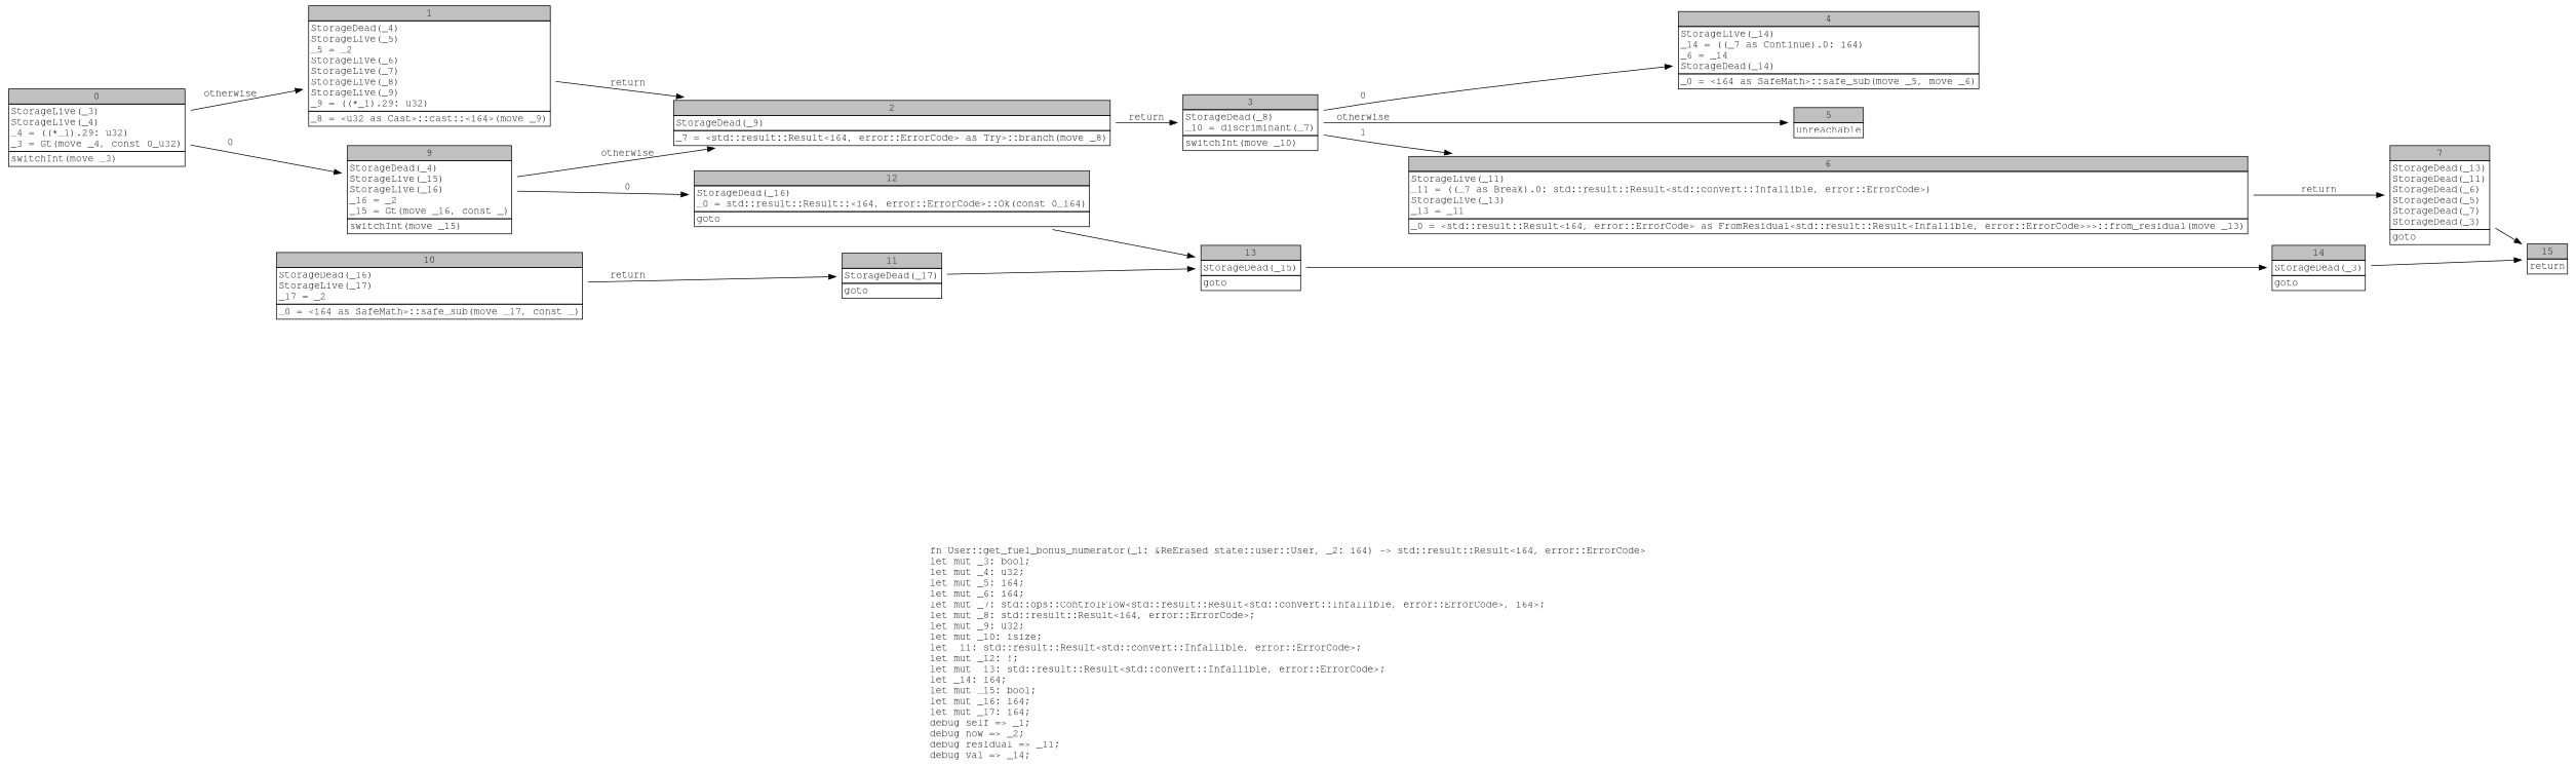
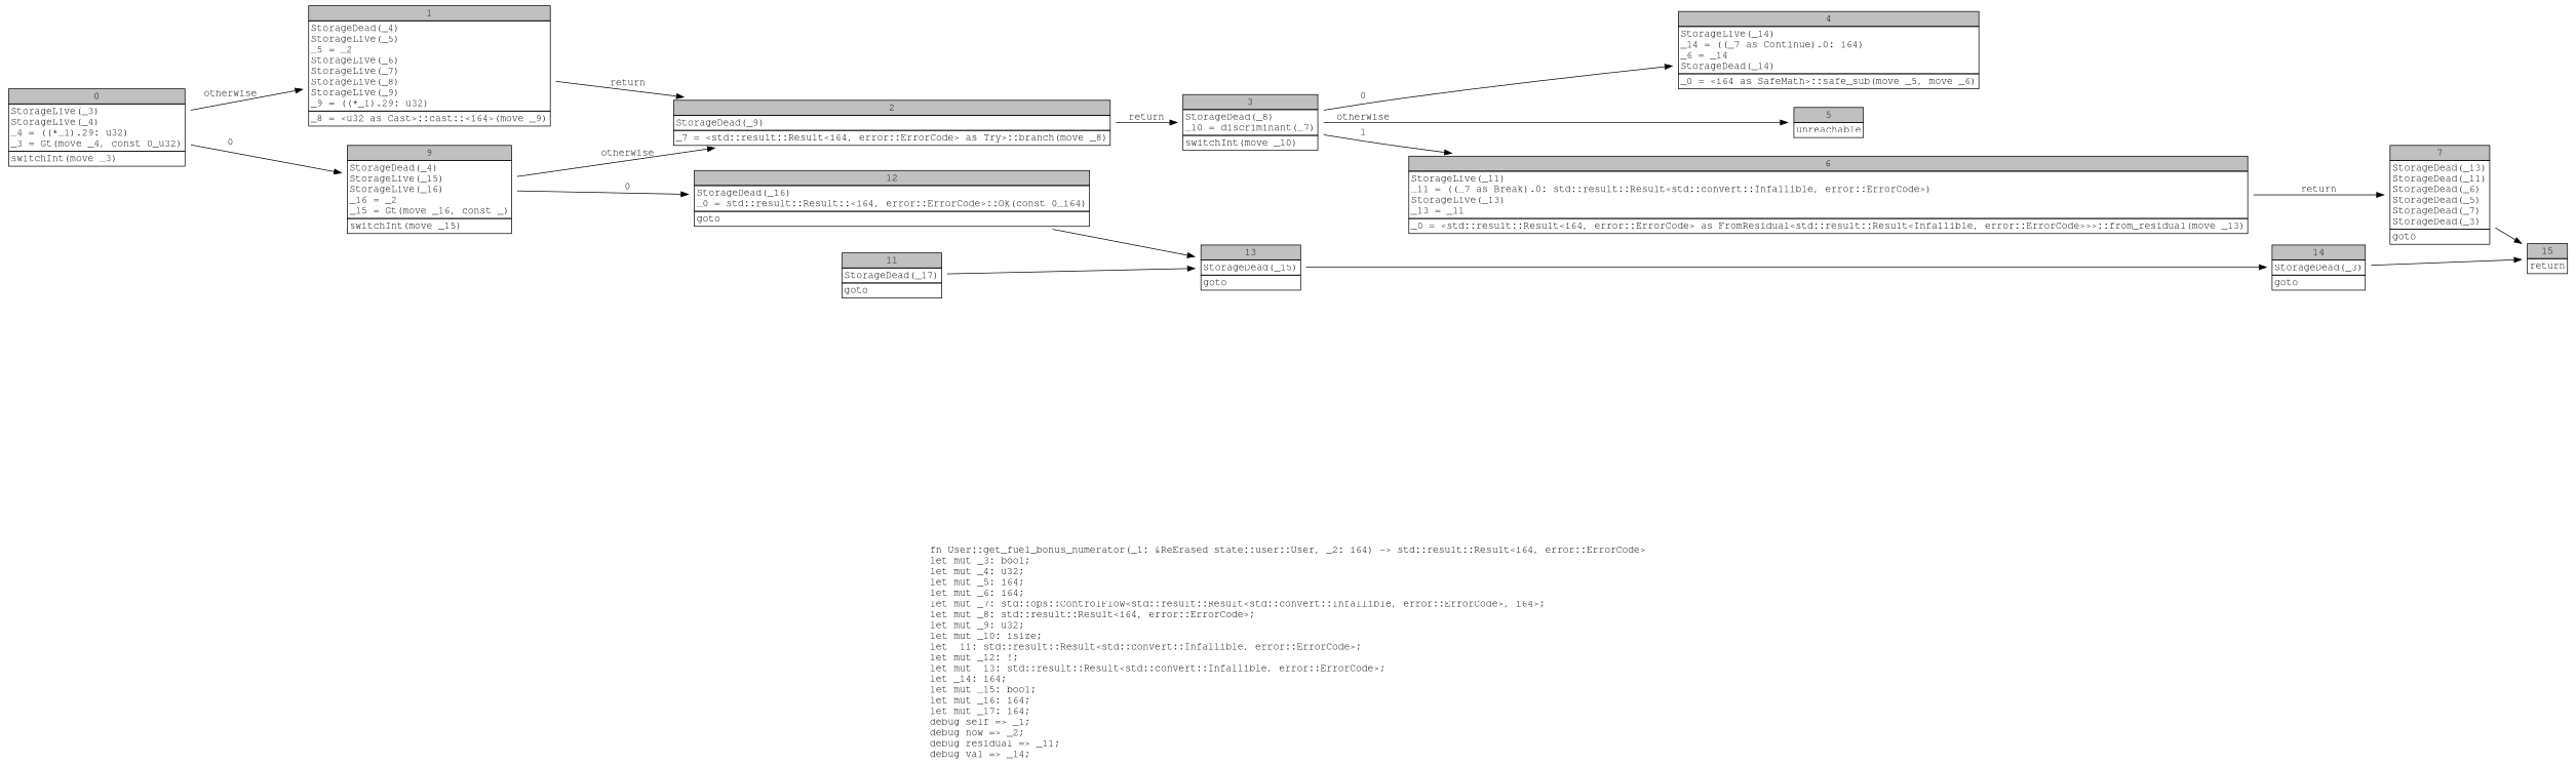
  digraph {
    fontname="Courier, monospace"
    label=<fn User::get_fuel_bonus_numerator(_1: &amp;ReErased state::user::User, _2: i64) -&gt; std::result::Result&lt;i64, error::ErrorCode&gt;<br align="left"/>let mut _3: bool;<br align="left"/>let mut _4: u32;<br align="left"/>let mut _5: i64;<br align="left"/>let mut _6: i64;<br align="left"/>let mut _7: std::ops::ControlFlow&lt;std::result::Result&lt;std::convert::Infallible, error::ErrorCode&gt;, i64&gt;;<br align="left"/>let mut _8: std::result::Result&lt;i64, error::ErrorCode&gt;;<br align="left"/>let mut _9: u32;<br align="left"/>let mut _10: isize;<br align="left"/>let _11: std::result::Result&lt;std::convert::Infallible, error::ErrorCode&gt;;<br align="left"/>let mut _12: !;<br align="left"/>let mut _13: std::result::Result&lt;std::convert::Infallible, error::ErrorCode&gt;;<br align="left"/>let _14: i64;<br align="left"/>let mut _15: bool;<br align="left"/>let mut _16: i64;<br align="left"/>let mut _17: i64;<br align="left"/>debug self =&gt; _1;<br align="left"/>debug now =&gt; _2;<br align="left"/>debug residual =&gt; _11;<br align="left"/>debug val =&gt; _14;<br align="left"/>>
    rankdir=LR
    node [fontname="Courier, monospace" shape=none]
    edge [fontname="Courier, monospace"]
    n1 [label=<<table border="0" cellborder="1" cellspacing="0"><tr><td bgcolor="gray" align="center" colspan="1">0</td></tr><tr><td align="left" balign="left">StorageLive(_3)<br/>StorageLive(_4)<br/>_4 = ((*_1).29: u32)<br/>_3 = Gt(move _4, const 0_u32)<br/></td></tr><tr><td align="left">switchInt(move _3)</td></tr></table>>]
    n2 [label=<<table border="0" cellborder="1" cellspacing="0"><tr><td bgcolor="gray" align="center" colspan="1">1</td></tr><tr><td align="left" balign="left">StorageDead(_4)<br/>StorageLive(_5)<br/>_5 = _2<br/>StorageLive(_6)<br/>StorageLive(_7)<br/>StorageLive(_8)<br/>StorageLive(_9)<br/>_9 = ((*_1).29: u32)<br/></td></tr><tr><td align="left">_8 = &lt;u32 as Cast&gt;::cast::&lt;i64&gt;(move _9)</td></tr></table>>]
    n3 [label=<<table border="0" cellborder="1" cellspacing="0"><tr><td bgcolor="gray" align="center" colspan="1">9</td></tr><tr><td align="left" balign="left">StorageDead(_4)<br/>StorageLive(_15)<br/>StorageLive(_16)<br/>_16 = _2<br/>_15 = Gt(move _16, const _)<br/></td></tr><tr><td align="left">switchInt(move _15)</td></tr></table>>]
    n4 [label=<<table border="0" cellborder="1" cellspacing="0"><tr><td bgcolor="gray" align="center" colspan="1">2</td></tr><tr><td align="left" balign="left">StorageDead(_9)<br/></td></tr><tr><td align="left">_7 = &lt;std::result::Result&lt;i64, error::ErrorCode&gt; as Try&gt;::branch(move _8)</td></tr></table>>]
    n5 [label=<<table border="0" cellborder="1" cellspacing="0"><tr><td bgcolor="gray" align="center" colspan="1">12</td></tr><tr><td align="left" balign="left">StorageDead(_16)<br/>_0 = std::result::Result::&lt;i64, error::ErrorCode&gt;::Ok(const 0_i64)<br/></td></tr><tr><td align="left">goto</td></tr></table>>]
    n6 [label=<<table border="0" cellborder="1" cellspacing="0"><tr><td bgcolor="gray" align="center" colspan="1">3</td></tr><tr><td align="left" balign="left">StorageDead(_8)<br/>_10 = discriminant(_7)<br/></td></tr><tr><td align="left">switchInt(move _10)</td></tr></table>>]
    n7 [label=<<table border="0" cellborder="1" cellspacing="0"><tr><td bgcolor="gray" align="center" colspan="1">4</td></tr><tr><td align="left" balign="left">StorageLive(_14)<br/>_14 = ((_7 as Continue).0: i64)<br/>_6 = _14<br/>StorageDead(_14)<br/></td></tr><tr><td align="left">_0 = &lt;i64 as SafeMath&gt;::safe_sub(move _5, move _6)</td></tr></table>>]
    n8 [label=<<table border="0" cellborder="1" cellspacing="0"><tr><td bgcolor="gray" align="center" colspan="1">5</td></tr><tr><td align="left">unreachable</td></tr></table>>]
    n9 [label=<<table border="0" cellborder="1" cellspacing="0"><tr><td bgcolor="gray" align="center" colspan="1">6</td></tr><tr><td align="left" balign="left">StorageLive(_11)<br/>_11 = ((_7 as Break).0: std::result::Result&lt;std::convert::Infallible, error::ErrorCode&gt;)<br/>StorageLive(_13)<br/>_13 = _11<br/></td></tr><tr><td align="left">_0 = &lt;std::result::Result&lt;i64, error::ErrorCode&gt; as FromResidual&lt;std::result::Result&lt;Infallible, error::ErrorCode&gt;&gt;&gt;::from_residual(move _13)</td></tr></table>>]
    n10 [label=<<table border="0" cellborder="1" cellspacing="0"><tr><td bgcolor="gray" align="center" colspan="1">7</td></tr><tr><td align="left" balign="left">StorageDead(_13)<br/>StorageDead(_11)<br/>StorageDead(_6)<br/>StorageDead(_5)<br/>StorageDead(_7)<br/>StorageDead(_3)<br/></td></tr><tr><td align="left">goto</td></tr></table>>]
    n11 [label=<<table border="0" cellborder="1" cellspacing="0"><tr><td bgcolor="gray" align="center" colspan="1">15</td></tr><tr><td align="left">return</td></tr></table>>]
    n12 [label=<<table border="0" cellborder="1" cellspacing="0"><tr><td bgcolor="gray" align="center" colspan="1">14</td></tr><tr><td align="left" balign="left">StorageDead(_3)<br/></td></tr><tr><td align="left">goto</td></tr></table>>]
-   n13 [label=<<table border="0" cellborder="1" cellspacing="0"><tr><td bgcolor="gray" align="center" colspan="1">10</td></tr><tr><td align="left" balign="left">StorageDead(_16)<br/>StorageLive(_17)<br/>_17 = _2<br/></td></tr><tr><td align="left">_0 = &lt;i64 as SafeMath&gt;::safe_sub(move _17, const _)</td></tr></table>>]
    n14 [label=<<table border="0" cellborder="1" cellspacing="0"><tr><td bgcolor="gray" align="center" colspan="1">11</td></tr><tr><td align="left" balign="left">StorageDead(_17)<br/></td></tr><tr><td align="left">goto</td></tr></table>>]
    n15 [label=<<table border="0" cellborder="1" cellspacing="0"><tr><td bgcolor="gray" align="center" colspan="1">13</td></tr><tr><td align="left" balign="left">StorageDead(_15)<br/></td></tr><tr><td align="left">goto</td></tr></table>>]
    n1 -> n2 [label=otherwise]
    n1 -> n3 [label=0]
    n2 -> n4 [label=return]
    n3 -> n4 [label=otherwise]
    n3 -> n5 [label=0]
    n4 -> n6 [label=return]
    n5 -> n15
    n6 -> n7 [label=0]
    n6 -> n8 [label=otherwise]
    n6 -> n9 [label=1]
    n9 -> n10 [label=return]
    n10 -> n11
    n12 -> n11
-   n13 -> n14 [label=return]
    n14 -> n15
    n15 -> n12
  }
